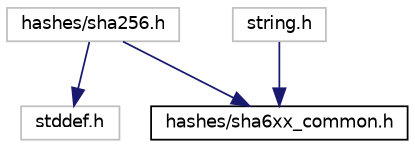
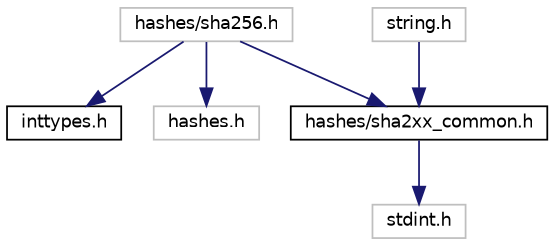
  digraph {
    node [color=grey75 fillcolor=white fontname=Helvetica fontsize=10 shape=record style=filled]
    edge [color=midnightblue fontname=Helvetica fontsize=10 labelfontname=Helvetica labelfontsize=10 style=solid]
    n1 [height=0.2 label="hashes/sha256.h" width=0.4]
-   n3 [height=0.2 label="stddef.h" width=0.4]
-   n4 [color=black height=0.2 label="hashes/sha6xx_common.h" width=0.4]
+   n2 [color=black height=0.2 label="inttypes.h" width=0.4]
+   n3 [height=0.2 label="hashes.h" width=0.4]
+   n4 [color=black height=0.2 label="hashes/sha2xx_common.h" width=0.4]
+   n5 [height=0.2 label="stdint.h" width=0.4]
    n6 [height=0.2 label="string.h" width=0.4]
+   n1 -> n2
    n1 -> n3
    n1 -> n4
+   n4 -> n5
    n6 -> n4
  }
